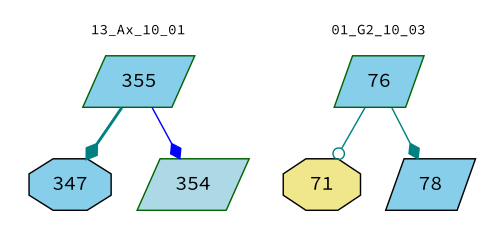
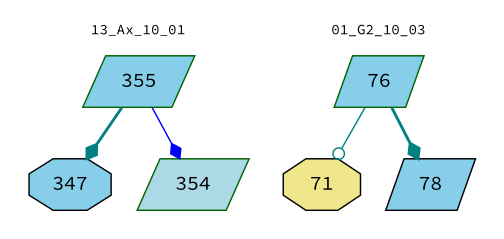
  digraph {
    fontname="Source Code Pro"
    node [color=darkgreen fillcolor=skyblue fontname="Source Code Pro" shape=parallelogram style=filled]
    edge [arrowhead=diamond color=teal fontname="Source Code Pro" style=bold]
    n1 [label=355]
    n2 [color=black label=347 shape=octagon]
    n3 [fillcolor=lightblue label=354]
    n4 [label=76]
    n5 [color=black fillcolor=khaki label=71 shape=octagon]
    n6 [color=black label=78]
    subgraph cluster_1 {
      color=white
      fontsize=10
      label="13_Ax_10_01"
      n1
      n2
      n3
    }
    subgraph cluster_2 {
      color=white
      fontsize=10
      label="01_G2_10_03"
      n4
      n5
      n6
    }
    n1 -> n2
    n1 -> n3 [color=blue style=solid]
    n4 -> n5 [arrowhead=odot style=solid]
-   n4 -> n6 [style=solid]
+   n4 -> n6
  }
